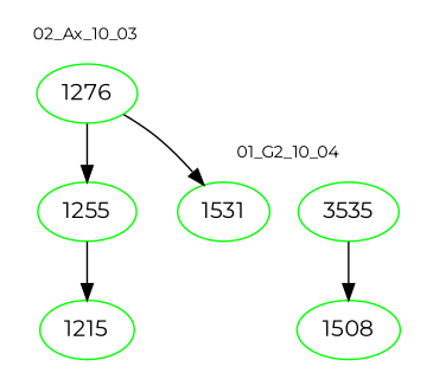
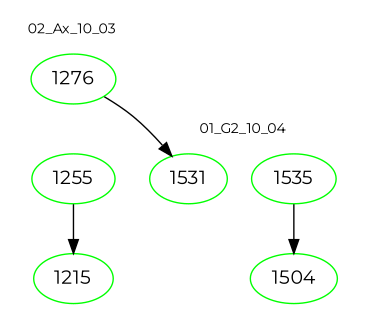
  digraph {
    fontname=Montserrat
    node [color=green fontname=Montserrat]
    edge [color=black fontname=Montserrat]
    n1 [label=1276]
    n2 [label=1255]
    n3 [label=1215]
-   n4 [label=3535]
-   n5 [label=1508]
+   n4 [label=1535]
+   n5 [label=1504]
    n6 [label=1531]
    subgraph cluster_1 {
      color=white
      fontsize=10
      label="02_Ax_10_03"
      n1
      n2
      n3
    }
    subgraph cluster_2 {
      color=white
      fontsize=10
      label="01_G2_10_04"
      n4
      n5
      n6
    }
-   n1 -> n2
    n1 -> n6
    n2 -> n3
    n4 -> n5
  }
